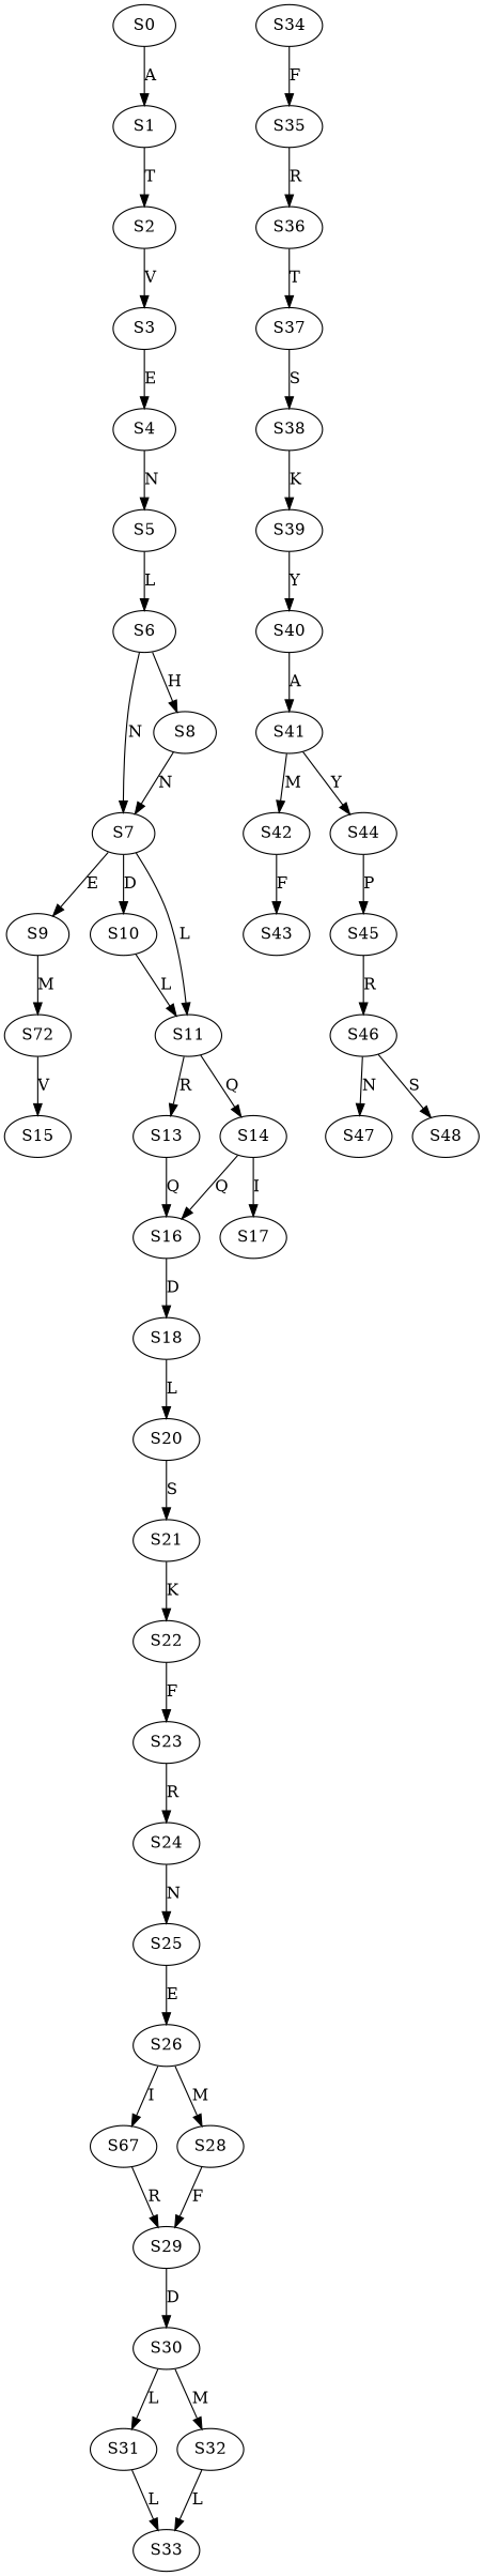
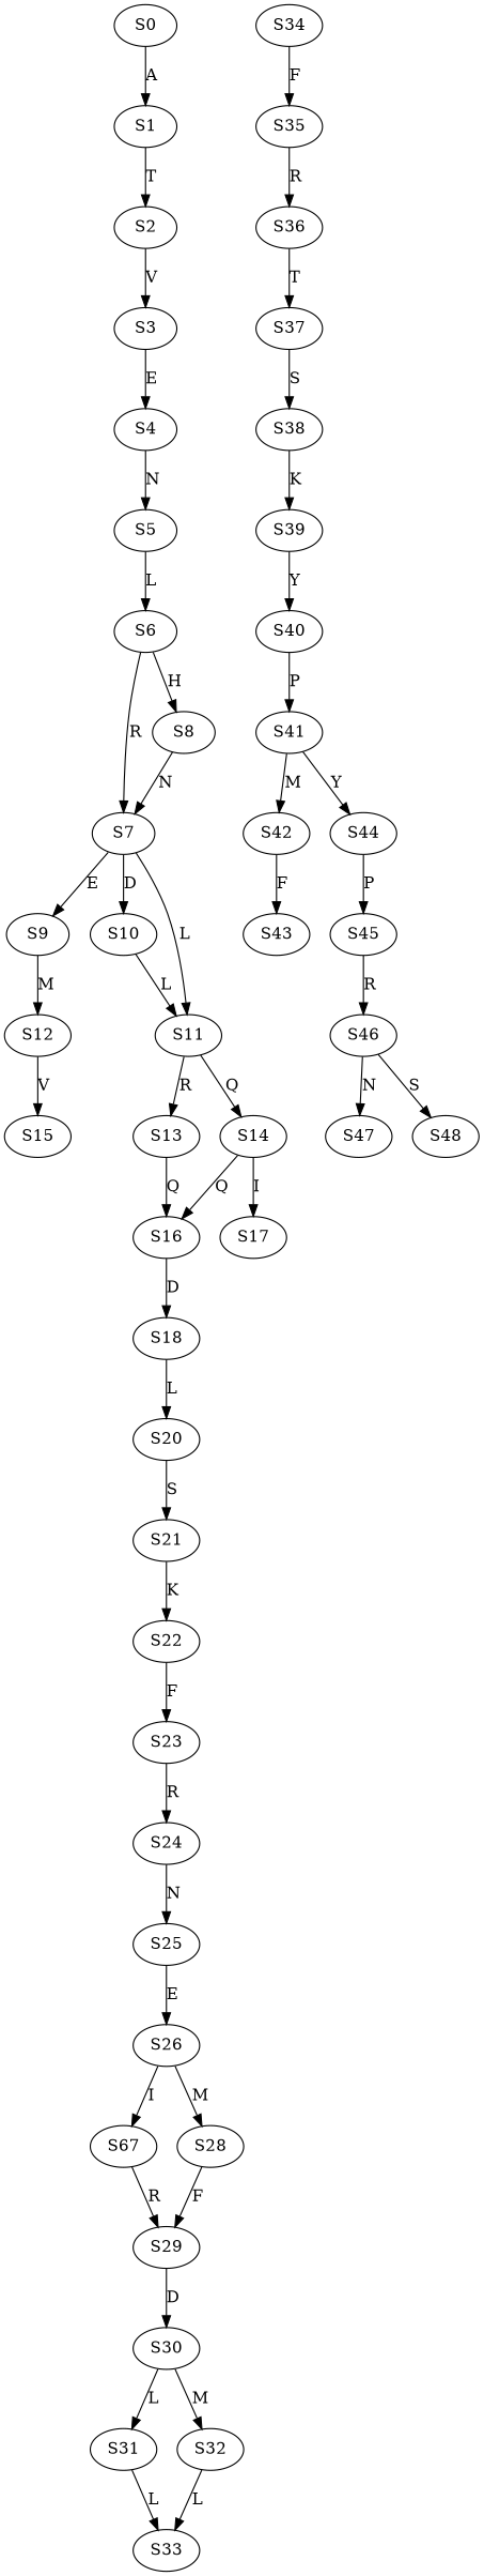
  strict digraph {
    S0
    S1
    S2
    S3
    S4
    S5
    S6
    S7
    S8
    S9
    S10
    S11
-   S12 [label=S72]
+   S12
    S13
    S14
    S15
    S16
    S17
    S18
    S20
    S21
    S22
    S23
    S24
    S25
    S26
    n27 [label=S67]
    S28
    S29
    S30
    S31
    S32
    S33
    S34
    S35
    S36
    S37
    S38
    S39
    S40
    S41
    S42
    S44
    S43
    S45
    S46
    S47
    S48
    S0 -> S1 [label=A]
    S1 -> S2 [label=T]
    S2 -> S3 [label=V]
    S3 -> S4 [label=E]
    S4 -> S5 [label=N]
    S5 -> S6 [label=L]
-   S6 -> S7 [label=N]
+   S6 -> S7 [label=R]
    S6 -> S8 [label=H]
    S7 -> S9 [label=E]
    S7 -> S10 [label=D]
    S7 -> S11 [label=L]
    S8 -> S7 [label=N]
    S9 -> S12 [label=M]
    S10 -> S11 [label=L]
    S11 -> S13 [label=R]
    S11 -> S14 [label=Q]
    S12 -> S15 [label=V]
    S13 -> S16 [label=Q]
    S14 -> S16 [label=Q]
    S14 -> S17 [label=I]
    S16 -> S18 [label=D]
    S18 -> S20 [label=L]
    S20 -> S21 [label=S]
    S21 -> S22 [label=K]
    S22 -> S23 [label=F]
    S23 -> S24 [label=R]
    S24 -> S25 [label=N]
    S25 -> S26 [label=E]
    S26 -> n27 [label=I]
    S26 -> S28 [label=M]
    n27 -> S29 [label=R]
    S28 -> S29 [label=F]
    S29 -> S30 [label=D]
    S30 -> S31 [label=L]
    S30 -> S32 [label=M]
    S31 -> S33 [label=L]
    S32 -> S33 [label=L]
    S34 -> S35 [label=F]
    S35 -> S36 [label=R]
    S36 -> S37 [label=T]
    S37 -> S38 [label=S]
    S38 -> S39 [label=K]
    S39 -> S40 [label=Y]
-   S40 -> S41 [label=A]
+   S40 -> S41 [label=P]
    S41 -> S42 [label=M]
    S41 -> S44 [label=Y]
    S42 -> S43 [label=F]
    S44 -> S45 [label=P]
    S45 -> S46 [label=R]
    S46 -> S47 [label=N]
    S46 -> S48 [label=S]
  }
